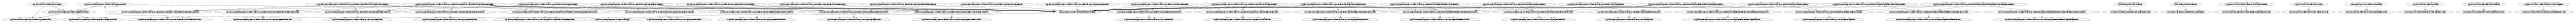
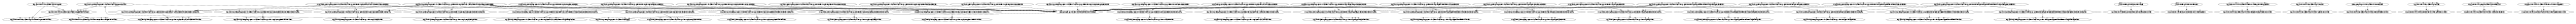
  digraph {
    "org.jboss.errai.ioc.client.container.IOCBeanManager"
    "org.jboss.errai.ioc.client.api.builtin.IOCBeanManagerProvider"
    "org.jboss.errai.ioc.client.api.builtin.DisposerProvider"
    "com.google.gwt.event.shared.HandlerManager"
    "org.jboss.pressgang.ccms.ui.client.local.App"
    "org.jboss.pressgang.ccms.ui.client.local.AppController"
    "org.jboss.pressgang.ccms.ui.client.local.mvp.presenter.topic.TopicPresenter$Display"
    "org.jboss.pressgang.ccms.ui.client.local.mvp.view.topic.TopicView"
    "org.jboss.pressgang.ccms.ui.client.local.mvp.presenter.topic.TopicPresenter"
-   "javax.enterprise.inject.Instance" [label="javax.enterprise.local.Instance"]
+   "javax.enterprise.inject.Instance"
    "org.jboss.errai.enterprise.client.cdi.InstanceProvider"
    "org.jboss.pressgang.ccms.ui.client.local.mvp.presenter.topicsearch.SearchResultsPresenter$Display"
    "org.jboss.pressgang.ccms.ui.client.local.mvp.view.topicsearch.SearchResultsView"
    "org.jboss.pressgang.ccms.ui.client.local.mvp.presenter.topicsearch.SearchResultsPresenter"
    n15 [label="org.jboss.errai.enterprise.client.cdi.MessageBus"]
    "javax.enterprise.event.Event"
    "org.jboss.pressgang.ccms.ui.client.local.mvp.presenter.tag.TagCategoriesPresenter$Display"
    "org.jboss.pressgang.ccms.ui.client.local.mvp.view.tag.TagCategoriesView"
    "org.jboss.pressgang.ccms.ui.client.local.mvp.presenter.tag.TagsFilteredResultsAndTagPresenter$Display"
    "org.jboss.pressgang.ccms.ui.client.local.mvp.view.tag.TagsFilteredResultsAndTagView"
    "org.jboss.pressgang.ccms.ui.client.local.mvp.presenter.tag.TagFilteredResultsPresenter$Display"
    "org.jboss.pressgang.ccms.ui.client.local.mvp.view.tag.TagFilteredResultsView"
    "org.jboss.pressgang.ccms.ui.client.local.mvp.presenter.tag.TagProjectsPresenter$Display"
    "org.jboss.pressgang.ccms.ui.client.local.mvp.view.tag.TagProjectsView"
    "org.jboss.pressgang.ccms.ui.client.local.mvp.presenter.tag.TagPresenter$Display"
    "org.jboss.pressgang.ccms.ui.client.local.mvp.view.tag.TagView"
    "org.jboss.pressgang.ccms.ui.client.local.mvp.presenter.tag.TagsFilteredResultsAndTagPresenter"
-   "org.jboss.errai.bus.client.framework.RequestDispatcher" [label="org.jboss.errai.bus.client.framework.SearchPresenter"]
+   "org.jboss.errai.bus.client.framework.RequestDispatcher"
    "org.jboss.errai.ioc.client.api.builtin.RequestDispatcherProvider"
    "org.jboss.pressgang.ccms.ui.client.local.mvp.presenter.tag.TagFilteredResultsPresenter"
    "org.jboss.pressgang.ccms.ui.client.local.mvp.presenter.topic.TopicTagsPresenter$Display"
    "org.jboss.pressgang.ccms.ui.client.local.mvp.view.topic.TopicTagsView"
    "org.jboss.pressgang.ccms.ui.client.local.mvp.presenter.topic.TopicTagsPresenter"
    "org.jboss.pressgang.ccms.ui.client.local.mvp.presenter.WelcomePresenter$Display"
    "org.jboss.pressgang.ccms.ui.client.local.mvp.view.WelcomeView"
    "org.jboss.pressgang.ccms.ui.client.local.mvp.presenter.WelcomePresenter"
    "org.jboss.pressgang.ccms.ui.client.local.mvp.presenter.tag.TagPresenter"
    "org.jboss.pressgang.ccms.ui.client.local.mvp.presenter.topicsearch.SearchResultsAndTopicPresenter$Display"
    "org.jboss.pressgang.ccms.ui.client.local.mvp.view.topicsearch.SearchResultsAndTopicView"
    "org.jboss.pressgang.ccms.ui.client.local.mvp.presenter.topic.TopicRenderedPresenter$Display"
    "org.jboss.pressgang.ccms.ui.client.local.mvp.view.topic.TopicRenderedView"
    "org.jboss.pressgang.ccms.ui.client.local.mvp.presenter.topic.TopicRevisionsPresenter$Display"
    "org.jboss.pressgang.ccms.ui.client.local.mvp.view.topic.TopicRevisionsView"
    "org.jboss.pressgang.ccms.ui.client.local.mvp.presenter.topic.TopicBugsPresenter$Display"
    "org.jboss.pressgang.ccms.ui.client.local.mvp.view.topic.TopicBugsView"
    "org.jboss.pressgang.ccms.ui.client.local.mvp.presenter.topic.TopicXMLErrorsPresenter$Display"
    "org.jboss.pressgang.ccms.ui.client.local.mvp.view.topic.TopicXMLErrorsView"
    "org.jboss.pressgang.ccms.ui.client.local.mvp.presenter.topic.TopicXMLPresenter$Display"
    "org.jboss.pressgang.ccms.ui.client.local.mvp.view.topic.TopicXMLView"
    "org.jboss.pressgang.ccms.ui.client.local.mvp.presenter.topicsearch.SearchResultsAndTopicPresenter"
    "org.jboss.errai.ioc.client.api.Sender"
    "org.jboss.errai.ioc.client.api.builtin.SenderProvider"
    "org.jboss.pressgang.ccms.ui.client.local.mvp.presenter.topicsearch.SearchPresenter$Display"
    "org.jboss.pressgang.ccms.ui.client.local.mvp.view.topicsearch.SearchView"
    "org.jboss.pressgang.ccms.ui.client.local.mvp.presenter.topicsearch.SearchPresenter"
    "com.google.gwt.user.client.ui.RootPanel"
    "org.jboss.errai.ioc.client.api.builtin.RootPanelProvider"
    "org.jboss.pressgang.ccms.ui.client.local.mvp.presenter.image.ImagePresenter$Display"
    "org.jboss.pressgang.ccms.ui.client.local.mvp.view.image.ImageView"
    "org.jboss.pressgang.ccms.ui.client.local.mvp.presenter.image.ImageFilteredResultsPresenter$Display"
    "org.jboss.pressgang.ccms.ui.client.local.mvp.view.image.ImageFilteredResultsView"
    "org.jboss.pressgang.ccms.ui.client.local.mvp.presenter.image.ImagesFilteredResultsAndImagePresenter$Display"
    "org.jboss.pressgang.ccms.ui.client.local.mvp.view.image.ImagesFilteredResultsAndImageView"
    "org.jboss.pressgang.ccms.ui.client.local.mvp.presenter.image.ImagesFilteredResultsAndImagePresenter"
    n65 [label="org.jboss.errai.builtin.client.api.builtin.CallerProvider"]
    "org.jboss.errai.ioc.client.api.Caller"
    n67 [label="org.jboss.errai.google.client.api.InitBallot"]
-   "org.jboss.errai.ioc.client.api.builtin.InitBallotProvider"
+   "org.jboss.errai.ioc.client.api.builtin.InitBallotProvider" [label="org.jboss.errai.ioc.client.api.builtin.SearchPresenter"]
    "org.jboss.pressgang.ccms.ui.client.local.mvp.presenter.tag.TagCategoriesPresenter"
    "org.jboss.pressgang.ccms.ui.client.local.mvp.presenter.topic.TopicBugsPresenter"
    "org.jboss.pressgang.ccms.ui.client.local.mvp.presenter.tag.TagProjectsPresenter"
    "org.jboss.pressgang.ccms.ui.client.local.mvp.presenter.topic.TopicXMLErrorsPresenter"
    "org.jboss.errai.bus.client.framework.MessageBus"
    "org.jboss.errai.ioc.client.api.builtin.MessageBusProvider"
    "org.jboss.errai.ioc.client.api.Disposer"
    "org.jboss.pressgang.ccms.ui.client.local.mvp.presenter.topic.TopicRevisionsPresenter"
    "org.jboss.pressgang.ccms.ui.client.local.mvp.presenter.image.ImageFilteredResultsPresenter"
    "org.jboss.pressgang.ccms.ui.client.local.mvp.presenter.image.ImagePresenter"
    "org.jboss.pressgang.ccms.ui.client.local.mvp.presenter.topic.TopicRenderedPresenter"
    "org.jboss.pressgang.ccms.ui.client.local.mvp.presenter.topic.TopicXMLPresenter"
    "org.jboss.errai.ioc.client.container.IOCBeanManager" -> "org.jboss.errai.ioc.client.api.builtin.IOCBeanManagerProvider"
    "org.jboss.errai.ioc.client.container.IOCBeanManager" -> "org.jboss.errai.ioc.client.api.builtin.DisposerProvider"
    "com.google.gwt.event.shared.HandlerManager" -> "org.jboss.pressgang.ccms.ui.client.local.App"
    "org.jboss.pressgang.ccms.ui.client.local.App" -> "org.jboss.pressgang.ccms.ui.client.local.AppController"
    "org.jboss.pressgang.ccms.ui.client.local.AppController" -> "org.jboss.errai.ioc.client.container.IOCBeanManager"
    "org.jboss.pressgang.ccms.ui.client.local.AppController" -> "com.google.gwt.event.shared.HandlerManager"
    "org.jboss.pressgang.ccms.ui.client.local.mvp.presenter.topic.TopicPresenter$Display" -> "org.jboss.pressgang.ccms.ui.client.local.mvp.view.topic.TopicView"
    "org.jboss.pressgang.ccms.ui.client.local.mvp.presenter.topic.TopicPresenter" -> "com.google.gwt.event.shared.HandlerManager"
    "org.jboss.pressgang.ccms.ui.client.local.mvp.presenter.topic.TopicPresenter" -> "org.jboss.pressgang.ccms.ui.client.local.mvp.presenter.topic.TopicPresenter$Display"
    "javax.enterprise.inject.Instance" -> "org.jboss.errai.enterprise.client.cdi.InstanceProvider"
    "org.jboss.pressgang.ccms.ui.client.local.mvp.presenter.topicsearch.SearchResultsPresenter$Display" -> "org.jboss.pressgang.ccms.ui.client.local.mvp.view.topicsearch.SearchResultsView"
    "org.jboss.pressgang.ccms.ui.client.local.mvp.presenter.topicsearch.SearchResultsPresenter" -> "com.google.gwt.event.shared.HandlerManager"
    "org.jboss.pressgang.ccms.ui.client.local.mvp.presenter.topicsearch.SearchResultsPresenter" -> "org.jboss.pressgang.ccms.ui.client.local.mvp.presenter.topic.TopicPresenter$Display"
    "org.jboss.pressgang.ccms.ui.client.local.mvp.presenter.topicsearch.SearchResultsPresenter" -> "org.jboss.pressgang.ccms.ui.client.local.mvp.presenter.topicsearch.SearchResultsPresenter$Display"
    "javax.enterprise.event.Event" -> n15
    "org.jboss.pressgang.ccms.ui.client.local.mvp.presenter.tag.TagCategoriesPresenter$Display" -> "org.jboss.pressgang.ccms.ui.client.local.mvp.view.tag.TagCategoriesView"
    "org.jboss.pressgang.ccms.ui.client.local.mvp.presenter.tag.TagsFilteredResultsAndTagPresenter$Display" -> "org.jboss.pressgang.ccms.ui.client.local.mvp.view.tag.TagsFilteredResultsAndTagView"
    "org.jboss.pressgang.ccms.ui.client.local.mvp.presenter.tag.TagFilteredResultsPresenter$Display" -> "org.jboss.pressgang.ccms.ui.client.local.mvp.view.tag.TagFilteredResultsView"
    "org.jboss.pressgang.ccms.ui.client.local.mvp.presenter.tag.TagProjectsPresenter$Display" -> "org.jboss.pressgang.ccms.ui.client.local.mvp.view.tag.TagProjectsView"
    "org.jboss.pressgang.ccms.ui.client.local.mvp.presenter.tag.TagPresenter$Display" -> "org.jboss.pressgang.ccms.ui.client.local.mvp.view.tag.TagView"
    "org.jboss.pressgang.ccms.ui.client.local.mvp.presenter.tag.TagsFilteredResultsAndTagPresenter" -> "com.google.gwt.event.shared.HandlerManager"
    "org.jboss.pressgang.ccms.ui.client.local.mvp.presenter.tag.TagsFilteredResultsAndTagPresenter" -> "org.jboss.pressgang.ccms.ui.client.local.mvp.presenter.tag.TagCategoriesPresenter$Display"
    "org.jboss.pressgang.ccms.ui.client.local.mvp.presenter.tag.TagsFilteredResultsAndTagPresenter" -> "org.jboss.pressgang.ccms.ui.client.local.mvp.presenter.tag.TagsFilteredResultsAndTagPresenter$Display"
    "org.jboss.pressgang.ccms.ui.client.local.mvp.presenter.tag.TagsFilteredResultsAndTagPresenter" -> "org.jboss.pressgang.ccms.ui.client.local.mvp.presenter.tag.TagFilteredResultsPresenter$Display"
    "org.jboss.pressgang.ccms.ui.client.local.mvp.presenter.tag.TagsFilteredResultsAndTagPresenter" -> "org.jboss.pressgang.ccms.ui.client.local.mvp.presenter.tag.TagProjectsPresenter$Display"
    "org.jboss.pressgang.ccms.ui.client.local.mvp.presenter.tag.TagsFilteredResultsAndTagPresenter" -> "org.jboss.pressgang.ccms.ui.client.local.mvp.presenter.tag.TagPresenter$Display"
    "org.jboss.errai.bus.client.framework.RequestDispatcher" -> "org.jboss.errai.ioc.client.api.builtin.RequestDispatcherProvider"
    "org.jboss.pressgang.ccms.ui.client.local.mvp.presenter.tag.TagFilteredResultsPresenter" -> "com.google.gwt.event.shared.HandlerManager"
    "org.jboss.pressgang.ccms.ui.client.local.mvp.presenter.tag.TagFilteredResultsPresenter" -> "org.jboss.pressgang.ccms.ui.client.local.mvp.presenter.tag.TagFilteredResultsPresenter$Display"
    "org.jboss.pressgang.ccms.ui.client.local.mvp.presenter.topic.TopicTagsPresenter$Display" -> "org.jboss.pressgang.ccms.ui.client.local.mvp.view.topic.TopicTagsView"
    "org.jboss.pressgang.ccms.ui.client.local.mvp.presenter.topic.TopicTagsPresenter" -> "com.google.gwt.event.shared.HandlerManager"
    "org.jboss.pressgang.ccms.ui.client.local.mvp.presenter.topic.TopicTagsPresenter" -> "org.jboss.pressgang.ccms.ui.client.local.mvp.presenter.topic.TopicTagsPresenter$Display"
    "org.jboss.pressgang.ccms.ui.client.local.mvp.presenter.WelcomePresenter$Display" -> "org.jboss.pressgang.ccms.ui.client.local.mvp.view.WelcomeView"
    "org.jboss.pressgang.ccms.ui.client.local.mvp.presenter.WelcomePresenter" -> "com.google.gwt.event.shared.HandlerManager"
    "org.jboss.pressgang.ccms.ui.client.local.mvp.presenter.WelcomePresenter" -> "org.jboss.pressgang.ccms.ui.client.local.mvp.presenter.WelcomePresenter$Display"
    "org.jboss.pressgang.ccms.ui.client.local.mvp.presenter.tag.TagPresenter" -> "com.google.gwt.event.shared.HandlerManager"
    "org.jboss.pressgang.ccms.ui.client.local.mvp.presenter.tag.TagPresenter" -> "org.jboss.pressgang.ccms.ui.client.local.mvp.presenter.tag.TagPresenter$Display"
    "org.jboss.pressgang.ccms.ui.client.local.mvp.presenter.topicsearch.SearchResultsAndTopicPresenter$Display" -> "org.jboss.pressgang.ccms.ui.client.local.mvp.view.topicsearch.SearchResultsAndTopicView"
    "org.jboss.pressgang.ccms.ui.client.local.mvp.presenter.topic.TopicRenderedPresenter$Display" -> "org.jboss.pressgang.ccms.ui.client.local.mvp.view.topic.TopicRenderedView"
    "org.jboss.pressgang.ccms.ui.client.local.mvp.presenter.topic.TopicRevisionsPresenter$Display" -> "org.jboss.pressgang.ccms.ui.client.local.mvp.view.topic.TopicRevisionsView"
    "org.jboss.pressgang.ccms.ui.client.local.mvp.presenter.topic.TopicBugsPresenter$Display" -> "org.jboss.pressgang.ccms.ui.client.local.mvp.view.topic.TopicBugsView"
    "org.jboss.pressgang.ccms.ui.client.local.mvp.presenter.topic.TopicXMLErrorsPresenter$Display" -> "org.jboss.pressgang.ccms.ui.client.local.mvp.view.topic.TopicXMLErrorsView"
    "org.jboss.pressgang.ccms.ui.client.local.mvp.presenter.topic.TopicXMLPresenter$Display" -> "org.jboss.pressgang.ccms.ui.client.local.mvp.view.topic.TopicXMLView"
    "org.jboss.pressgang.ccms.ui.client.local.mvp.presenter.topicsearch.SearchResultsAndTopicPresenter" -> "com.google.gwt.event.shared.HandlerManager"
    "org.jboss.pressgang.ccms.ui.client.local.mvp.presenter.topicsearch.SearchResultsAndTopicPresenter" -> "org.jboss.pressgang.ccms.ui.client.local.mvp.presenter.topic.TopicPresenter$Display"
    "org.jboss.pressgang.ccms.ui.client.local.mvp.presenter.topicsearch.SearchResultsAndTopicPresenter" -> "org.jboss.pressgang.ccms.ui.client.local.mvp.presenter.topicsearch.SearchResultsPresenter$Display"
    "org.jboss.pressgang.ccms.ui.client.local.mvp.presenter.topicsearch.SearchResultsAndTopicPresenter" -> "org.jboss.pressgang.ccms.ui.client.local.mvp.presenter.topic.TopicTagsPresenter$Display"
    "org.jboss.pressgang.ccms.ui.client.local.mvp.presenter.topicsearch.SearchResultsAndTopicPresenter" -> "org.jboss.pressgang.ccms.ui.client.local.mvp.presenter.topicsearch.SearchResultsAndTopicPresenter$Display"
    "org.jboss.pressgang.ccms.ui.client.local.mvp.presenter.topicsearch.SearchResultsAndTopicPresenter" -> "org.jboss.pressgang.ccms.ui.client.local.mvp.presenter.topic.TopicRenderedPresenter$Display"
    "org.jboss.pressgang.ccms.ui.client.local.mvp.presenter.topicsearch.SearchResultsAndTopicPresenter" -> "org.jboss.pressgang.ccms.ui.client.local.mvp.presenter.topic.TopicRevisionsPresenter$Display"
    "org.jboss.pressgang.ccms.ui.client.local.mvp.presenter.topicsearch.SearchResultsAndTopicPresenter" -> "org.jboss.pressgang.ccms.ui.client.local.mvp.presenter.topic.TopicBugsPresenter$Display"
    "org.jboss.pressgang.ccms.ui.client.local.mvp.presenter.topicsearch.SearchResultsAndTopicPresenter" -> "org.jboss.pressgang.ccms.ui.client.local.mvp.presenter.topic.TopicXMLErrorsPresenter$Display"
    "org.jboss.pressgang.ccms.ui.client.local.mvp.presenter.topicsearch.SearchResultsAndTopicPresenter" -> "org.jboss.pressgang.ccms.ui.client.local.mvp.presenter.topic.TopicXMLPresenter$Display"
    "org.jboss.errai.ioc.client.api.Sender" -> "org.jboss.errai.ioc.client.api.builtin.SenderProvider"
    "org.jboss.pressgang.ccms.ui.client.local.mvp.presenter.topicsearch.SearchPresenter$Display" -> "org.jboss.pressgang.ccms.ui.client.local.mvp.view.topicsearch.SearchView"
    "org.jboss.pressgang.ccms.ui.client.local.mvp.presenter.topicsearch.SearchPresenter" -> "com.google.gwt.event.shared.HandlerManager"
    "org.jboss.pressgang.ccms.ui.client.local.mvp.presenter.topicsearch.SearchPresenter" -> "org.jboss.pressgang.ccms.ui.client.local.mvp.presenter.topicsearch.SearchPresenter$Display"
    "com.google.gwt.user.client.ui.RootPanel" -> "org.jboss.errai.ioc.client.api.builtin.RootPanelProvider"
    "org.jboss.pressgang.ccms.ui.client.local.mvp.presenter.image.ImagePresenter$Display" -> "org.jboss.pressgang.ccms.ui.client.local.mvp.view.image.ImageView"
    "org.jboss.pressgang.ccms.ui.client.local.mvp.presenter.image.ImageFilteredResultsPresenter$Display" -> "org.jboss.pressgang.ccms.ui.client.local.mvp.view.image.ImageFilteredResultsView"
    "org.jboss.pressgang.ccms.ui.client.local.mvp.presenter.image.ImagesFilteredResultsAndImagePresenter$Display" -> "org.jboss.pressgang.ccms.ui.client.local.mvp.view.image.ImagesFilteredResultsAndImageView"
    "org.jboss.pressgang.ccms.ui.client.local.mvp.presenter.image.ImagesFilteredResultsAndImagePresenter" -> "com.google.gwt.event.shared.HandlerManager"
    "org.jboss.pressgang.ccms.ui.client.local.mvp.presenter.image.ImagesFilteredResultsAndImagePresenter" -> "org.jboss.pressgang.ccms.ui.client.local.mvp.presenter.image.ImagePresenter$Display"
    "org.jboss.pressgang.ccms.ui.client.local.mvp.presenter.image.ImagesFilteredResultsAndImagePresenter" -> "org.jboss.pressgang.ccms.ui.client.local.mvp.presenter.image.ImageFilteredResultsPresenter$Display"
    "org.jboss.pressgang.ccms.ui.client.local.mvp.presenter.image.ImagesFilteredResultsAndImagePresenter" -> "org.jboss.pressgang.ccms.ui.client.local.mvp.presenter.image.ImagesFilteredResultsAndImagePresenter$Display"
    "org.jboss.errai.ioc.client.api.Caller" -> n65
    n67 -> "org.jboss.errai.ioc.client.api.builtin.InitBallotProvider"
    "org.jboss.pressgang.ccms.ui.client.local.mvp.presenter.tag.TagCategoriesPresenter" -> "com.google.gwt.event.shared.HandlerManager"
    "org.jboss.pressgang.ccms.ui.client.local.mvp.presenter.tag.TagCategoriesPresenter" -> "org.jboss.pressgang.ccms.ui.client.local.mvp.presenter.tag.TagCategoriesPresenter$Display"
    "org.jboss.pressgang.ccms.ui.client.local.mvp.presenter.topic.TopicBugsPresenter" -> "com.google.gwt.event.shared.HandlerManager"
    "org.jboss.pressgang.ccms.ui.client.local.mvp.presenter.tag.TagProjectsPresenter" -> "com.google.gwt.event.shared.HandlerManager"
    "org.jboss.pressgang.ccms.ui.client.local.mvp.presenter.tag.TagProjectsPresenter" -> "org.jboss.pressgang.ccms.ui.client.local.mvp.presenter.tag.TagProjectsPresenter$Display"
    "org.jboss.pressgang.ccms.ui.client.local.mvp.presenter.topic.TopicXMLErrorsPresenter" -> "com.google.gwt.event.shared.HandlerManager"
    "org.jboss.pressgang.ccms.ui.client.local.mvp.presenter.topic.TopicXMLErrorsPresenter" -> "org.jboss.pressgang.ccms.ui.client.local.mvp.presenter.topic.TopicXMLErrorsPresenter$Display"
    "org.jboss.errai.bus.client.framework.MessageBus" -> "org.jboss.errai.ioc.client.api.builtin.MessageBusProvider"
    "org.jboss.errai.ioc.client.api.Disposer" -> "org.jboss.errai.ioc.client.container.IOCBeanManager"
    "org.jboss.errai.ioc.client.api.Disposer" -> "org.jboss.errai.ioc.client.api.builtin.DisposerProvider"
    "org.jboss.pressgang.ccms.ui.client.local.mvp.presenter.topic.TopicRevisionsPresenter" -> "com.google.gwt.event.shared.HandlerManager"
    "org.jboss.pressgang.ccms.ui.client.local.mvp.presenter.image.ImageFilteredResultsPresenter" -> "com.google.gwt.event.shared.HandlerManager"
    "org.jboss.pressgang.ccms.ui.client.local.mvp.presenter.image.ImageFilteredResultsPresenter" -> "org.jboss.pressgang.ccms.ui.client.local.mvp.presenter.image.ImageFilteredResultsPresenter$Display"
    "org.jboss.pressgang.ccms.ui.client.local.mvp.presenter.image.ImagePresenter" -> "com.google.gwt.event.shared.HandlerManager"
    "org.jboss.pressgang.ccms.ui.client.local.mvp.presenter.image.ImagePresenter" -> "org.jboss.pressgang.ccms.ui.client.local.mvp.presenter.image.ImagePresenter$Display"
    "org.jboss.pressgang.ccms.ui.client.local.mvp.presenter.topic.TopicRenderedPresenter" -> "com.google.gwt.event.shared.HandlerManager"
    "org.jboss.pressgang.ccms.ui.client.local.mvp.presenter.topic.TopicXMLPresenter" -> "com.google.gwt.event.shared.HandlerManager"
  }
